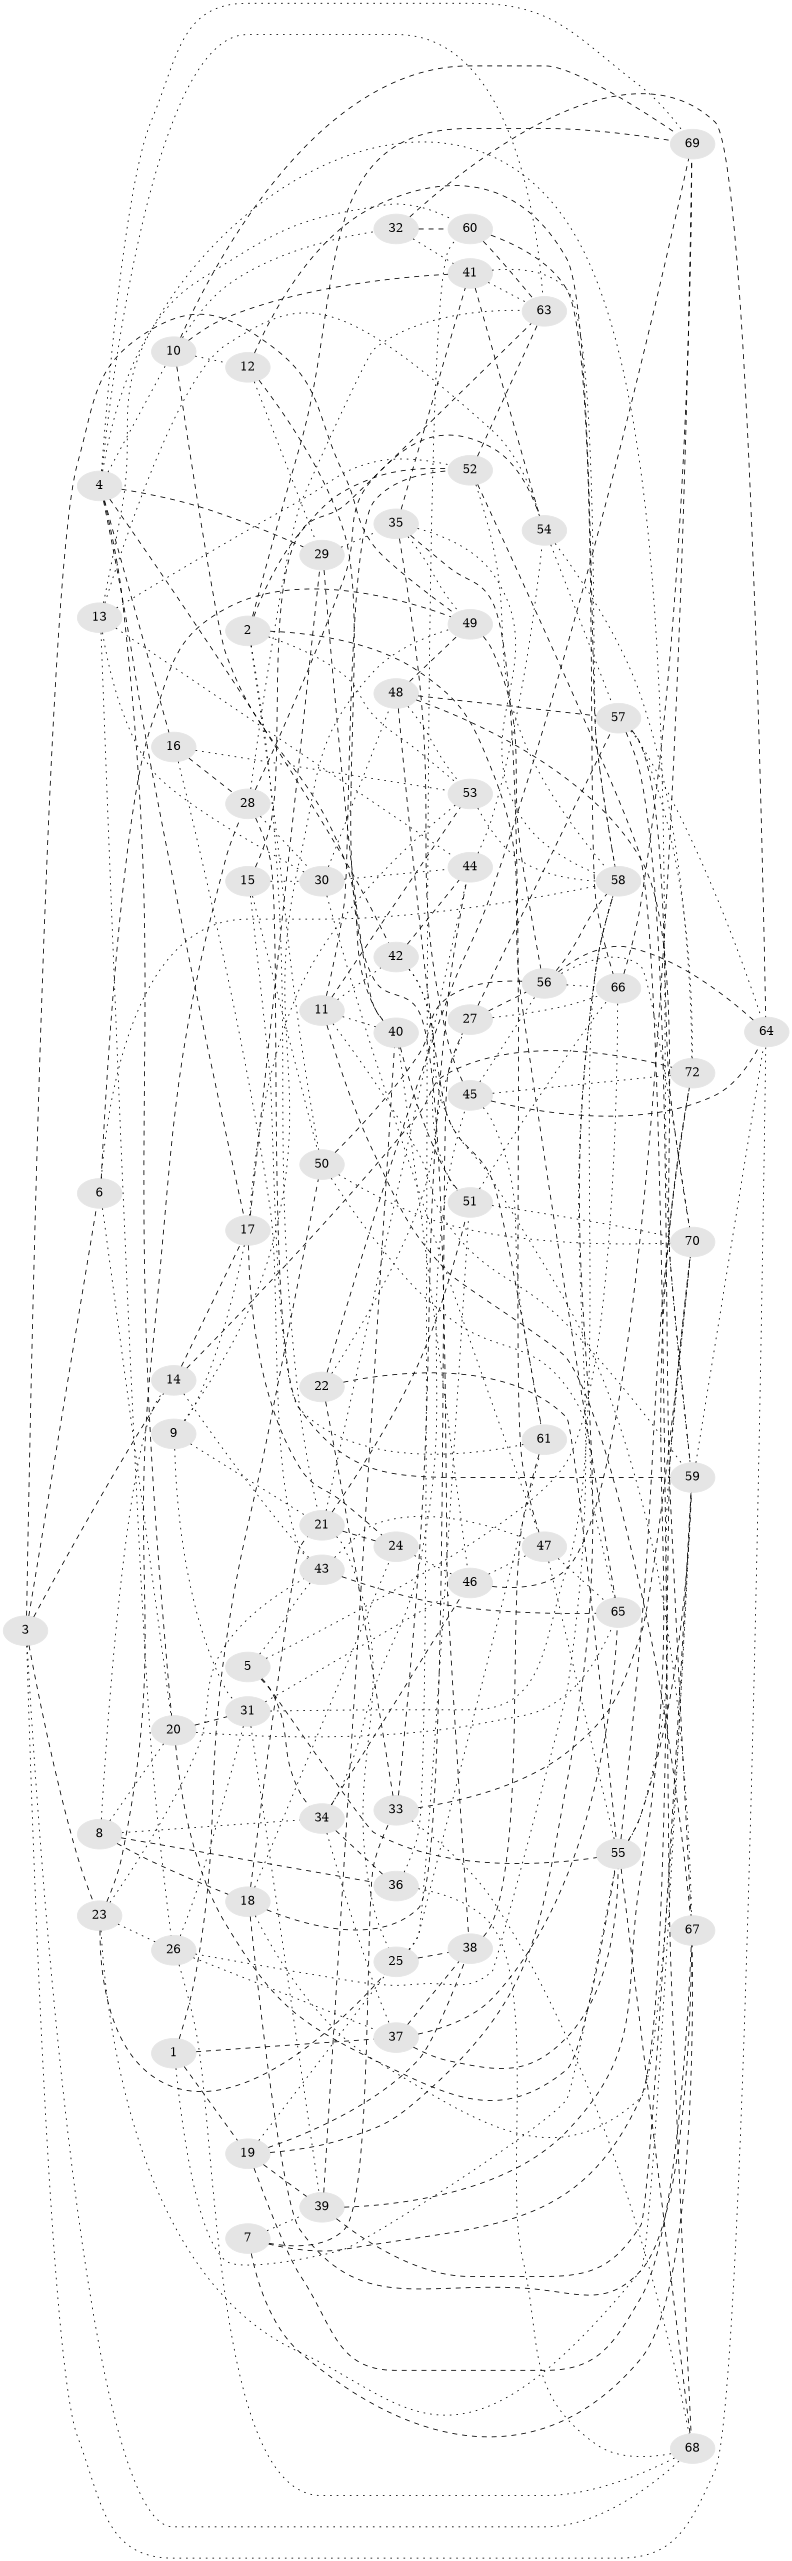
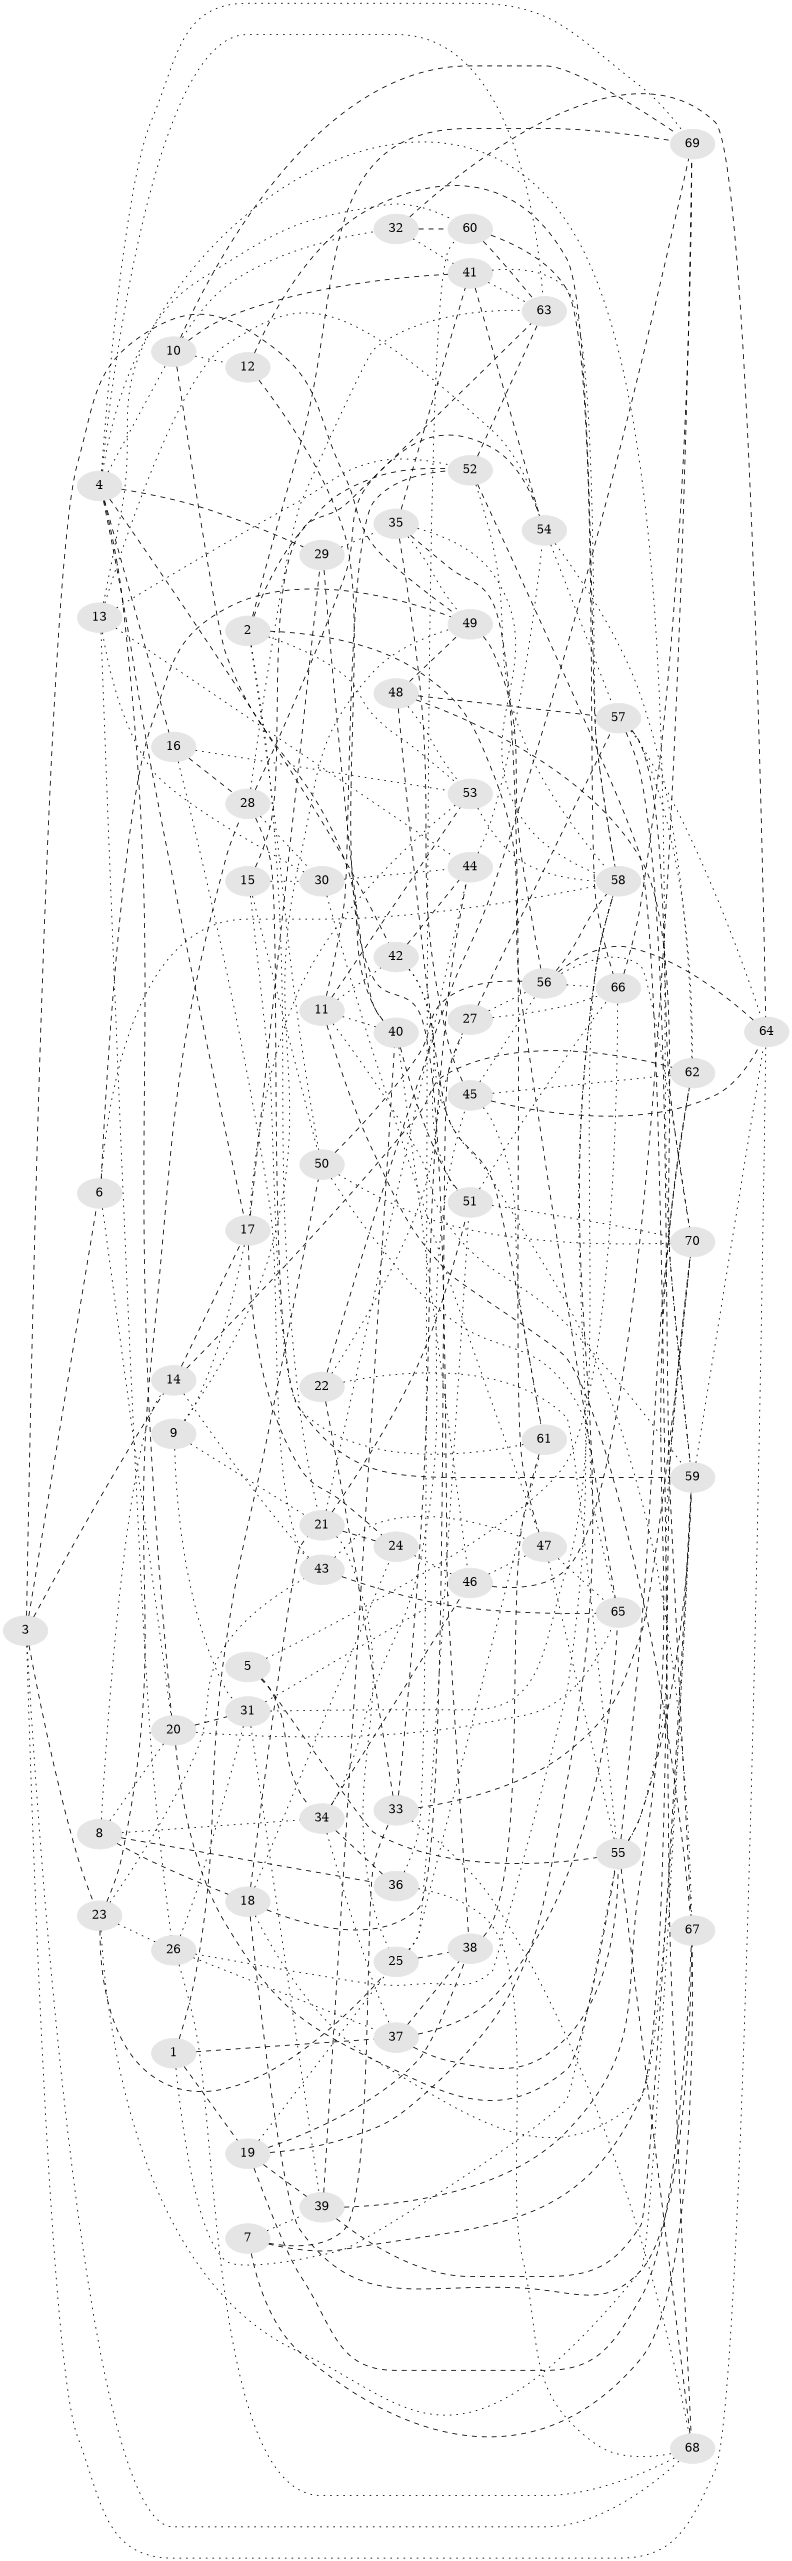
  graph {
    rankdir=LR
    node [color=gray90 style=filled]
    edge [style=dotted weight=1.0]
    1
    19
    37
    50
    55
    58
    39
    67
    38
    25
    65
    70
    56
    68
    59
-   62 [label=72]
+   62
    2
    21
    52
    53
    69
    44
    24
    51
    63
    3
    6
    14
    23
    49
    64
    20
    17
    43
    26
    28
    4
    10
    16
    29
    42
    60
    12
    32
    40
    41
    31
    35
    66
    5
    34
    36
    46
    45
    47
    7
    33
    8
    18
    27
    9
    54
    11
    61
    13
    30
    48
    57
    15
    22
    1 -- 19 [style=dashed]
    1 -- 37 [style=dashed]
    1 -- 50 [style=dashed]
    1 -- 55
    19 -- 58 [style=dashed]
    19 -- 39 [style=dashed]
    19 -- 67 [style=dashed]
    19 -- 38 [style=dashed]
    19 -- 25
    37 -- 55 [style=dashed]
    37 -- 38 [style=dashed]
    37 -- 65 [style=dashed]
    50 -- 65
    50 -- 70
    50 -- 56 [style=dashed]
    55 -- 70
    55 -- 68 [style=dashed]
    55 -- 59 [style=dashed]
    55 -- 62 [style=dashed]
    39 -- 59 [style=dashed]
    39 -- 62 [style=dashed]
    39 -- 40 [style=dashed]
    38 -- 61 [style=dashed weight=2.0]
    25 -- 38 [style=dashed]
    25 -- 51
    25 -- 61
    56 -- 58 [style=dashed]
    56 -- 70
    56 -- 64 [style=dashed]
    56 -- 66
    59 -- 64
    2 -- 50
    2 -- 65 [style=dashed]
    2 -- 21
    2 -- 52 [style=dashed]
    2 -- 53
    2 -- 69 [style=dashed]
    21 -- 25
    21 -- 44
    21 -- 24 [style=dashed]
    21 -- 51 [style=dashed]
    52 -- 58
    52 -- 68 [style=dashed]
    52 -- 63 [style=dashed]
    53 -- 58
    44 -- 54
    24 -- 46
    51 -- 70
    51 -- 66
    3 -- 68
    3 -- 6 [style=dashed]
    3 -- 14 [style=dashed]
    3 -- 23 [style=dashed]
    3 -- 49 [style=dashed]
    3 -- 64
    6 -- 58
    6 -- 49 [style=dashed]
    6 -- 20
    14 -- 62 [style=dashed]
    14 -- 17 [style=dashed]
    14 -- 43
    23 -- 25 [style=dashed]
    23 -- 59
    23 -- 43
    23 -- 26
    23 -- 28 [style=dashed]
    49 -- 56 [style=dashed]
    20 -- 55 [style=dashed]
    20 -- 65
    20 -- 31 [style=dashed]
    17 -- 53
    17 -- 24 [style=dashed]
    17 -- 29 [style=dashed]
    43 -- 65 [style=dashed]
    43 -- 47
    26 -- 37
    26 -- 58
    26 -- 68
    26 -- 31
    28 -- 59 [style=dashed]
    28 -- 63
    28 -- 54 [style=dashed]
    28 -- 30
    4 -- 69
    4 -- 63
    4 -- 20 [style=dashed]
    4 -- 17 [style=dashed]
    4 -- 10
    4 -- 16 [style=dashed]
    4 -- 29 [style=dashed weight=2.0]
    4 -- 42 [style=dashed]
    4 -- 60
    10 -- 69 [style=dashed]
    10 -- 12
    10 -- 32
    10 -- 40 [style=dashed]
    10 -- 41 [style=dashed]
    16 -- 53
    16 -- 43
    16 -- 28 [style=dashed]
    29 -- 40 [style=dashed]
    29 -- 35
    42 -- 67
    42 -- 44 [style=dashed]
    42 -- 51
    60 -- 63 [style=dashed]
    60 -- 66 [style=dashed]
    12 -- 58 [style=dashed]
    12 -- 38 [style=dashed]
-   12 -- 29
    32 -- 64 [style=dashed]
    32 -- 60 [style=dashed]
    32 -- 41
    40 -- 51 [style=dashed]
    40 -- 46
    41 -- 58
    41 -- 63
    41 -- 54 [style=dashed]
    31 -- 58
    31 -- 39
    31 -- 46
    35 -- 58
    35 -- 49
    35 -- 41 [style=dashed]
    35 -- 45 [style=dashed]
    35 -- 47 [style=dashed]
    66 -- 69 [style=dashed]
    5 -- 55 [style=dashed]
-   5 -- 43
    5 -- 66
    5 -- 34 [style=dashed]
    34 -- 37
    34 -- 36 [style=dashed]
    34 -- 46 [style=dashed]
    34 -- 45
    36 -- 68
    36 -- 60 [weight=2.0]
    46 -- 69 [style=dashed]
    46 -- 47
    45 -- 56
    45 -- 62
    45 -- 64 [style=dashed]
    45 -- 61
    47 -- 55
    47 -- 65
    7 -- 39
    7 -- 67 [style=dashed]
    7 -- 70 [style=dashed]
    7 -- 33 [style=dashed]
    33 -- 70 [style=dashed]
    33 -- 68
    33 -- 44 [style=dashed]
    8 -- 14
    8 -- 20
    8 -- 34
    8 -- 36 [style=dashed weight=2.0]
    8 -- 18 [style=dashed]
    18 -- 67 [style=dashed]
    18 -- 59
    18 -- 21 [style=dashed]
    18 -- 24
    18 -- 27 [style=dashed]
-   27 -- 56 [style=dashed weight=2.0]
+   27 -- 56 [weight=2.0]
    27 -- 66
    27 -- 57 [style=dashed]
    9 -- 21
    9 -- 49
    9 -- 17
    9 -- 31
    54 -- 62
    54 -- 57
    11 -- 67 [style=dashed]
    11 -- 59
    11 -- 52 [style=dashed]
    11 -- 53 [style=dashed]
    11 -- 42
    11 -- 40
    13 -- 59
    13 -- 52
    13 -- 44
    13 -- 26
    13 -- 54
    13 -- 30
    30 -- 44
    30 -- 47
-   30 -- 48
    48 -- 59 [style=dashed]
    48 -- 53
    48 -- 49 [style=dashed]
    48 -- 61 [style=dashed]
    48 -- 57 [style=dashed]
    57 -- 67 [style=dashed]
    57 -- 70 [style=dashed]
    57 -- 62
    57 -- 64
    15 -- 50
    15 -- 63 [style=dashed]
    15 -- 61
    15 -- 30
-   22 -- 55 [style=dashed]
+   22 -- 55
    22 -- 69 [style=dashed]
    22 -- 33 [style=dashed]
    22 -- 27
  }
